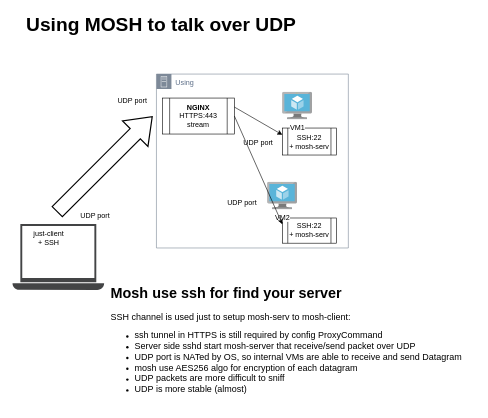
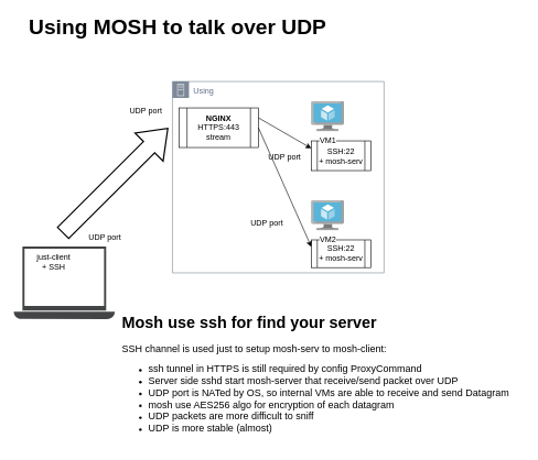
  <mxCell id="0" />
  <mxCell id="1" parent="0" />
  <mxCell id="2" value="Using" style="points=[[0,0],[0.25,0],[0.5,0],[0.75,0],[1,0],[1,0.25],[1,0.5],[1,0.75],[1,1],[0.75,1],[0.5,1],[0.25,1],[0,1],[0,0.75],[0,0.5],[0,0.25]];outlineConnect=0;gradientColor=none;html=1;whiteSpace=wrap;fontSize=12;fontStyle=0;container=1;pointerEvents=0;collapsible=0;recursiveResize=0;shape=mxgraph.aws4.group;grIcon=mxgraph.aws4.group_on_premise;strokeColor=#7D8998;fillColor=none;verticalAlign=top;align=left;spacingLeft=30;fontColor=#5A6C86;dashed=0;" parent="1" vertex="1"><mxGeometry x="260" y="123" width="320" height="290" as="geometry" /></mxCell>
  <mxCell id="3" value="&lt;b&gt;NGINX&lt;/b&gt;&lt;div&gt;HTTPS:443&lt;div&gt;stream&lt;/div&gt;&lt;/div&gt;" style="shape=process;whiteSpace=wrap;html=1;backgroundOutline=1;" parent="2" vertex="1"><mxGeometry x="10" y="40" width="120" height="60" as="geometry" /></mxCell>
  <mxCell id="4" value="SSH:22&lt;div&gt;+ mosh-serv&lt;/div&gt;" style="shape=process;whiteSpace=wrap;html=1;backgroundOutline=1;" parent="2" vertex="1"><mxGeometry x="210" y="90" width="90" height="45" as="geometry" /></mxCell>
  <mxCell id="5" value="SSH:22&lt;div&gt;+ mosh-serv&lt;/div&gt;" style="shape=process;whiteSpace=wrap;html=1;backgroundOutline=1;" parent="2" vertex="1"><mxGeometry x="210" y="240" width="90" height="42" as="geometry" /></mxCell>
  <mxCell id="6" value="VM1" style="image;sketch=0;aspect=fixed;html=1;points=[];align=center;fontSize=12;image=img/lib/mscae/Virtual_Machine.svg;" parent="2" vertex="1"><mxGeometry x="210" y="30" width="50" height="46" as="geometry" /></mxCell>
- <mxCell id="7" value="VM2" style="image;sketch=0;aspect=fixed;html=1;points=[];align=center;fontSize=12;image=img/lib/mscae/Virtual_Machine.svg;" parent="2" vertex="1"><mxGeometry x="185" y="180" width="50" height="46" as="geometry" /></mxCell>
+ <mxCell id="7" value="VM2" style="image;sketch=0;aspect=fixed;html=1;points=[];align=center;fontSize=12;image=img/lib/mscae/Virtual_Machine.svg;" parent="2" vertex="1"><mxGeometry x="210" y="180" width="50" height="46" as="geometry" /></mxCell>
  <mxCell id="8" value="" style="endArrow=classic;html=1;rounded=0;entryX=0;entryY=0.25;entryDx=0;entryDy=0;exitX=1;exitY=0.25;exitDx=0;exitDy=0;" parent="2" source="3" target="4" edge="1"><mxGeometry width="50" height="50" relative="1" as="geometry"><mxPoint x="130" y="240" as="sourcePoint" /><mxPoint x="180" y="190" as="targetPoint" /></mxGeometry></mxCell>
  <mxCell id="9" value="" style="endArrow=classic;html=1;rounded=0;entryX=0;entryY=0.25;entryDx=0;entryDy=0;exitX=1;exitY=0.5;exitDx=0;exitDy=0;" parent="2" source="3" target="5" edge="1"><mxGeometry width="50" height="50" relative="1" as="geometry"><mxPoint x="130" y="240" as="sourcePoint" /><mxPoint x="180" y="190" as="targetPoint" /></mxGeometry></mxCell>
  <mxCell id="10" value="UDP port" style="text;html=1;align=center;verticalAlign=middle;whiteSpace=wrap;rounded=0;" parent="2" vertex="1"><mxGeometry x="140" y="100" width="60" height="30" as="geometry" /></mxCell>
  <mxCell id="11" value="" style="verticalLabelPosition=bottom;verticalAlign=top;html=1;strokeWidth=2;shape=mxgraph.arrows2.arrow;dy=0.6;dx=40;notch=0;direction=east;rotation=-45;" parent="1" vertex="1"><mxGeometry x="61.8" y="243.3" width="223.93" height="60" as="geometry" /></mxCell>
  <mxCell id="12" value="" style="group" parent="1" vertex="1" connectable="0"><mxGeometry x="20" y="373" width="152.78" height="110" as="geometry" /></mxCell>
  <mxCell id="13" value="" style="sketch=0;pointerEvents=1;shadow=0;dashed=0;html=1;strokeColor=none;fillColor=#434445;aspect=fixed;labelPosition=center;verticalLabelPosition=bottom;verticalAlign=top;align=center;outlineConnect=0;shape=mxgraph.vvd.laptop;" parent="12" vertex="1"><mxGeometry width="152.78" height="110" as="geometry" /></mxCell>
  <mxCell id="14" value="just-client&lt;div&gt;+ SSH&lt;/div&gt;" style="text;html=1;align=center;verticalAlign=middle;whiteSpace=wrap;rounded=0;" parent="12" vertex="1"><mxGeometry x="21" y="8" width="79" height="30" as="geometry" /></mxCell>
  <mxCell id="15" value="Using MOSH to talk over UDP" style="text;html=1;align=center;verticalAlign=middle;whiteSpace=wrap;rounded=0;fontSize=32;fontStyle=1" parent="1" vertex="1"><mxGeometry x="28" y="20" width="480" height="40" as="geometry" /></mxCell>
  <mxCell id="16" value="UDP port" style="text;html=1;align=center;verticalAlign=middle;whiteSpace=wrap;rounded=0;" parent="1" vertex="1"><mxGeometry x="373" y="322" width="60" height="30" as="geometry" /></mxCell>
  <mxCell id="17" value="UDP port" style="text;html=1;align=center;verticalAlign=middle;whiteSpace=wrap;rounded=0;" parent="1" vertex="1"><mxGeometry x="190" y="152" width="60" height="30" as="geometry" /></mxCell>
  <mxCell id="18" value="UDP port" style="text;html=1;align=center;verticalAlign=middle;whiteSpace=wrap;rounded=0;" parent="1" vertex="1"><mxGeometry x="128" y="345" width="60" height="30" as="geometry" /></mxCell>
  <mxCell id="19" value="&lt;h1 style=&quot;margin-top: 0px;&quot;&gt;Mosh use ssh for find your server&lt;/h1&gt;&lt;p&gt;&lt;font style=&quot;font-size: 15px;&quot;&gt;SSH channel is used just to setup mosh-serv to mosh-client:&lt;/font&gt;&lt;/p&gt;&lt;p&gt;&lt;/p&gt;&lt;ul&gt;&lt;li&gt;&lt;font style=&quot;font-size: 15px;&quot;&gt;ssh tunnel in HTTPS is still required by config ProxyCommand&lt;/font&gt;&lt;/li&gt;&lt;li&gt;&lt;font style=&quot;font-size: 15px;&quot;&gt;Server side sshd start mosh-server that receive/send packet over UDP&lt;/font&gt;&lt;/li&gt;&lt;li&gt;&lt;font style=&quot;font-size: 15px;&quot;&gt;UDP port is NATed by OS, so internal VMs are able to receive and send Datagram&lt;/font&gt;&lt;/li&gt;&lt;li&gt;&lt;font style=&quot;font-size: 15px;&quot;&gt;mosh use AES256 algo for encryption of each datagram&lt;/font&gt;&lt;/li&gt;&lt;li&gt;&lt;font style=&quot;font-size: 15px;&quot;&gt;UDP packets are more difficult to sniff&lt;/font&gt;&lt;/li&gt;&lt;li&gt;&lt;font style=&quot;font-size: 15px;&quot;&gt;UDP is more stable (almost)&lt;/font&gt;&lt;/li&gt;&lt;/ul&gt;&lt;p&gt;&lt;/p&gt;" style="text;html=1;whiteSpace=wrap;overflow=hidden;rounded=0;" parent="1" vertex="1"><mxGeometry x="182" y="468" width="609" height="207" as="geometry" /></mxCell>
